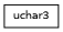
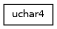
  digraph {
    rankdir=TB
-   n1 [color=black fillcolor=white fontname=Helvetica fontsize=10 height=0.2 label=uchar3 shape=record style=filled width=0.4]
+   n1 [color=black fillcolor=white fontname=Helvetica fontsize=10 height=0.2 label=uchar4 shape=record style=filled width=0.4]
  }
